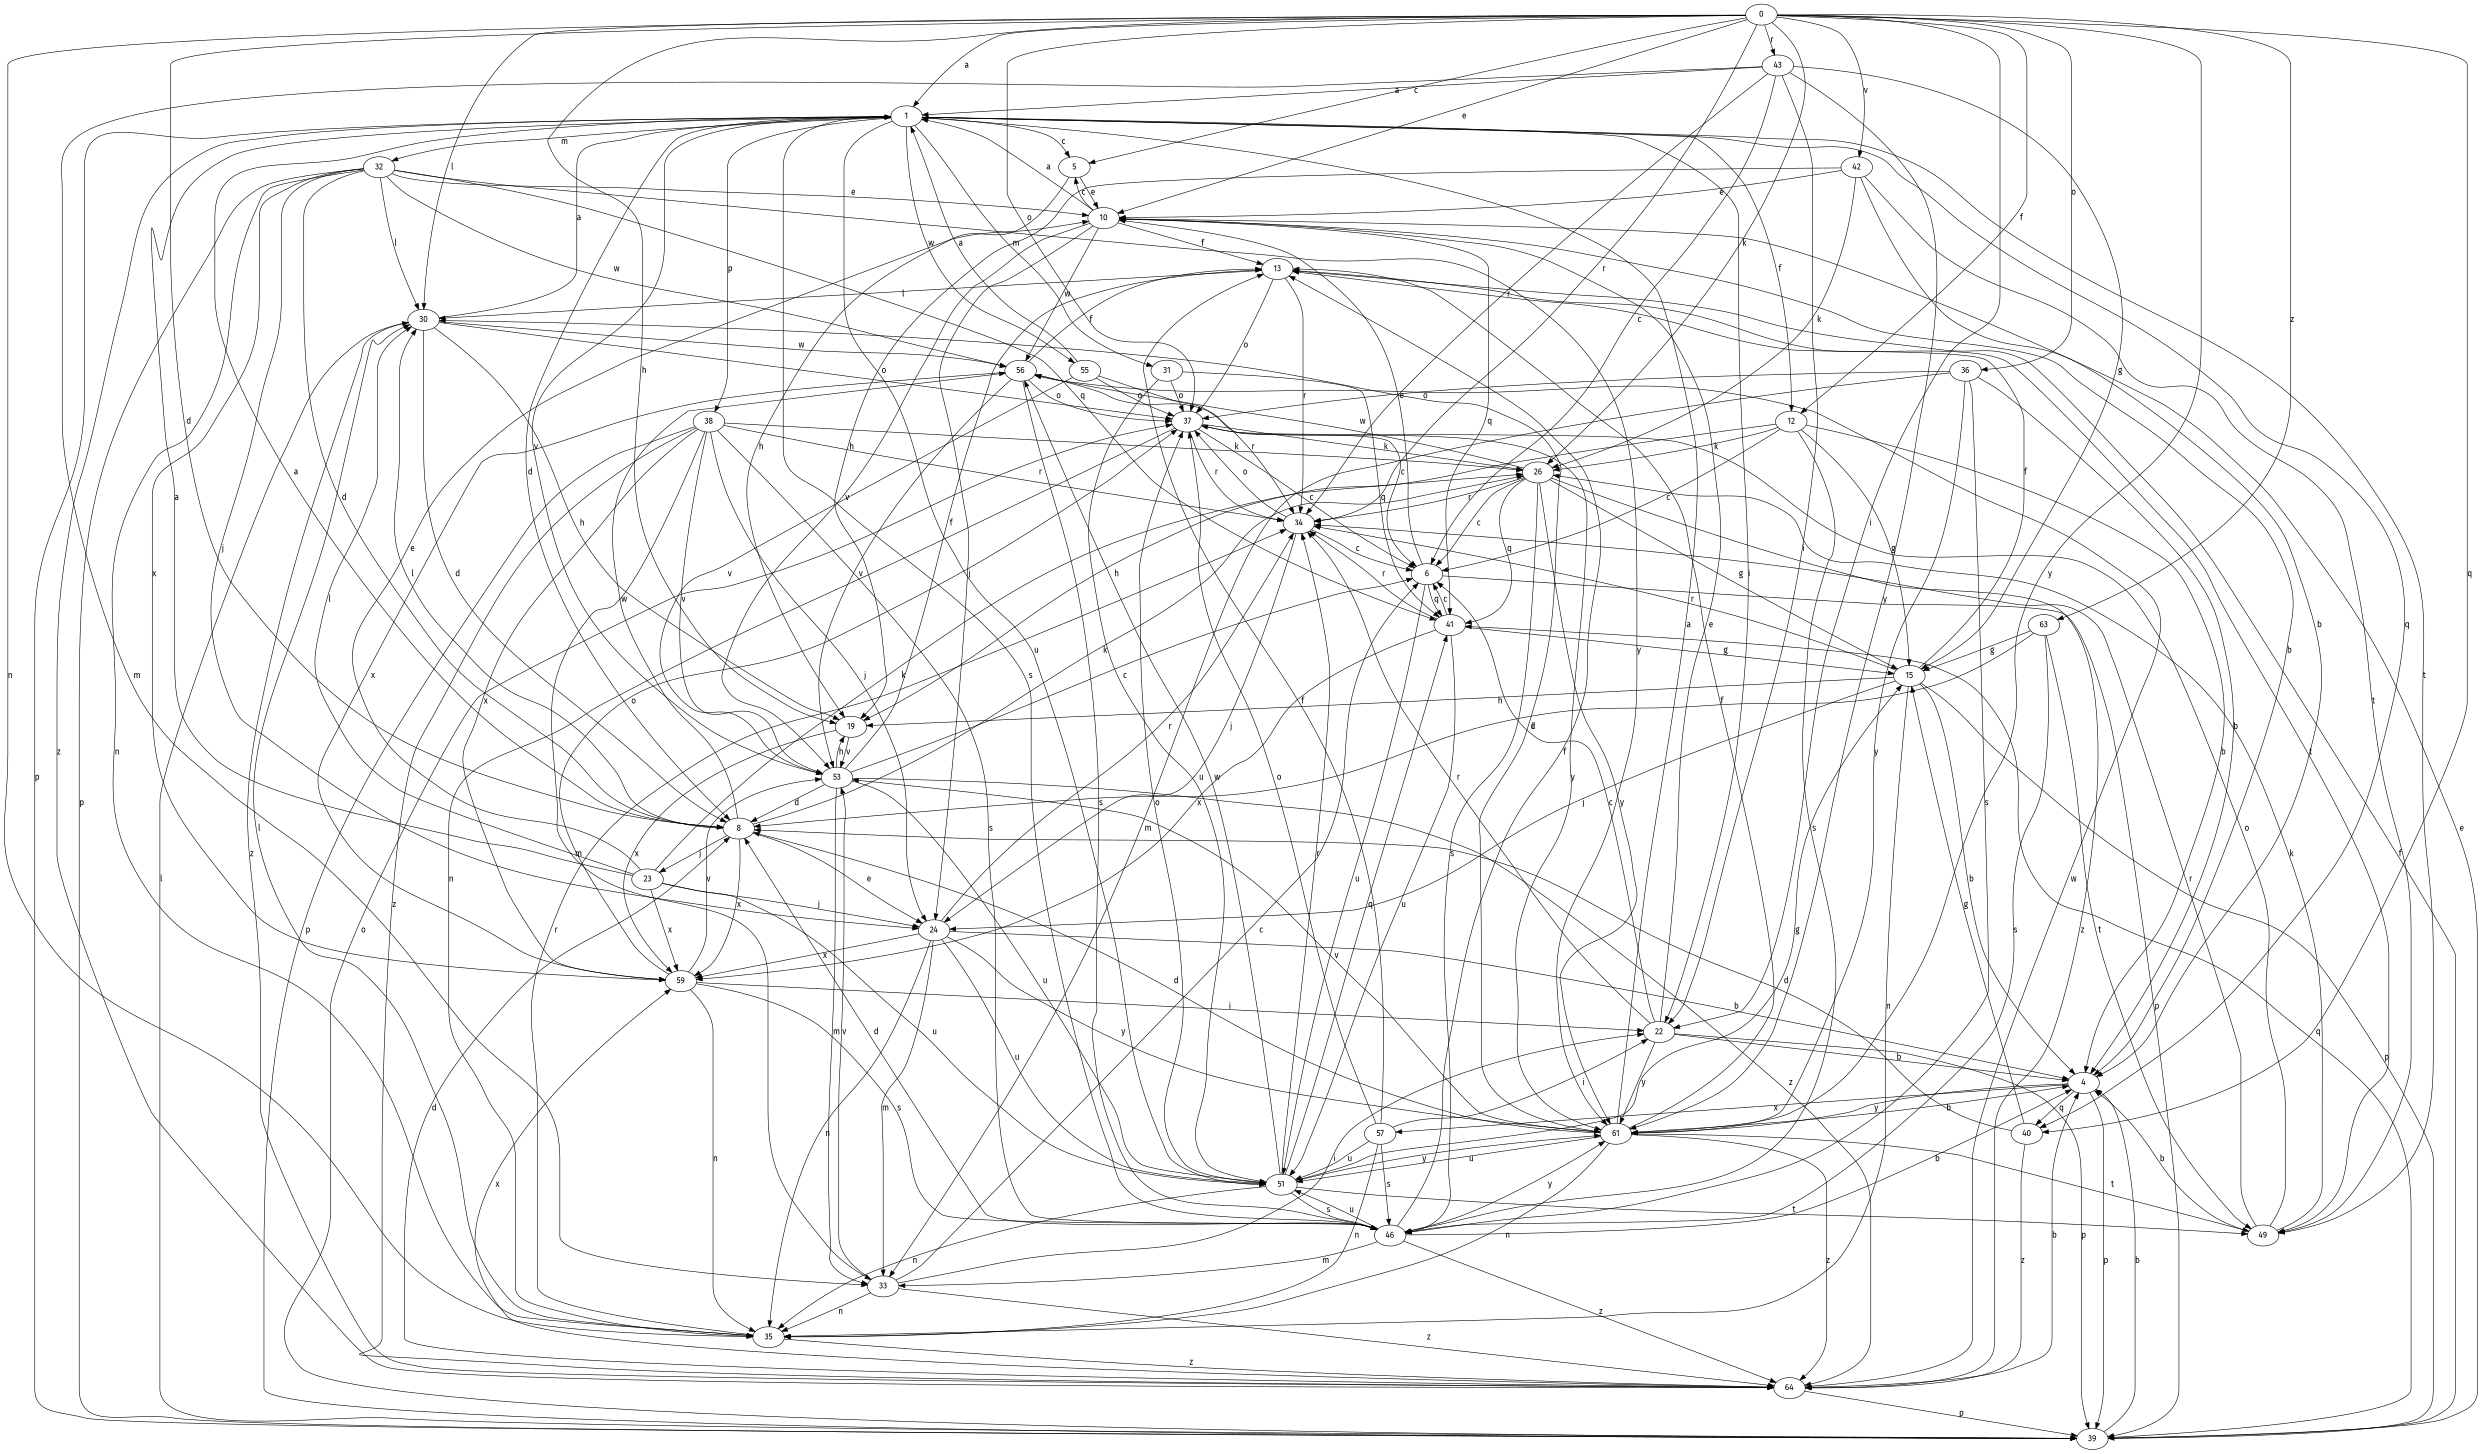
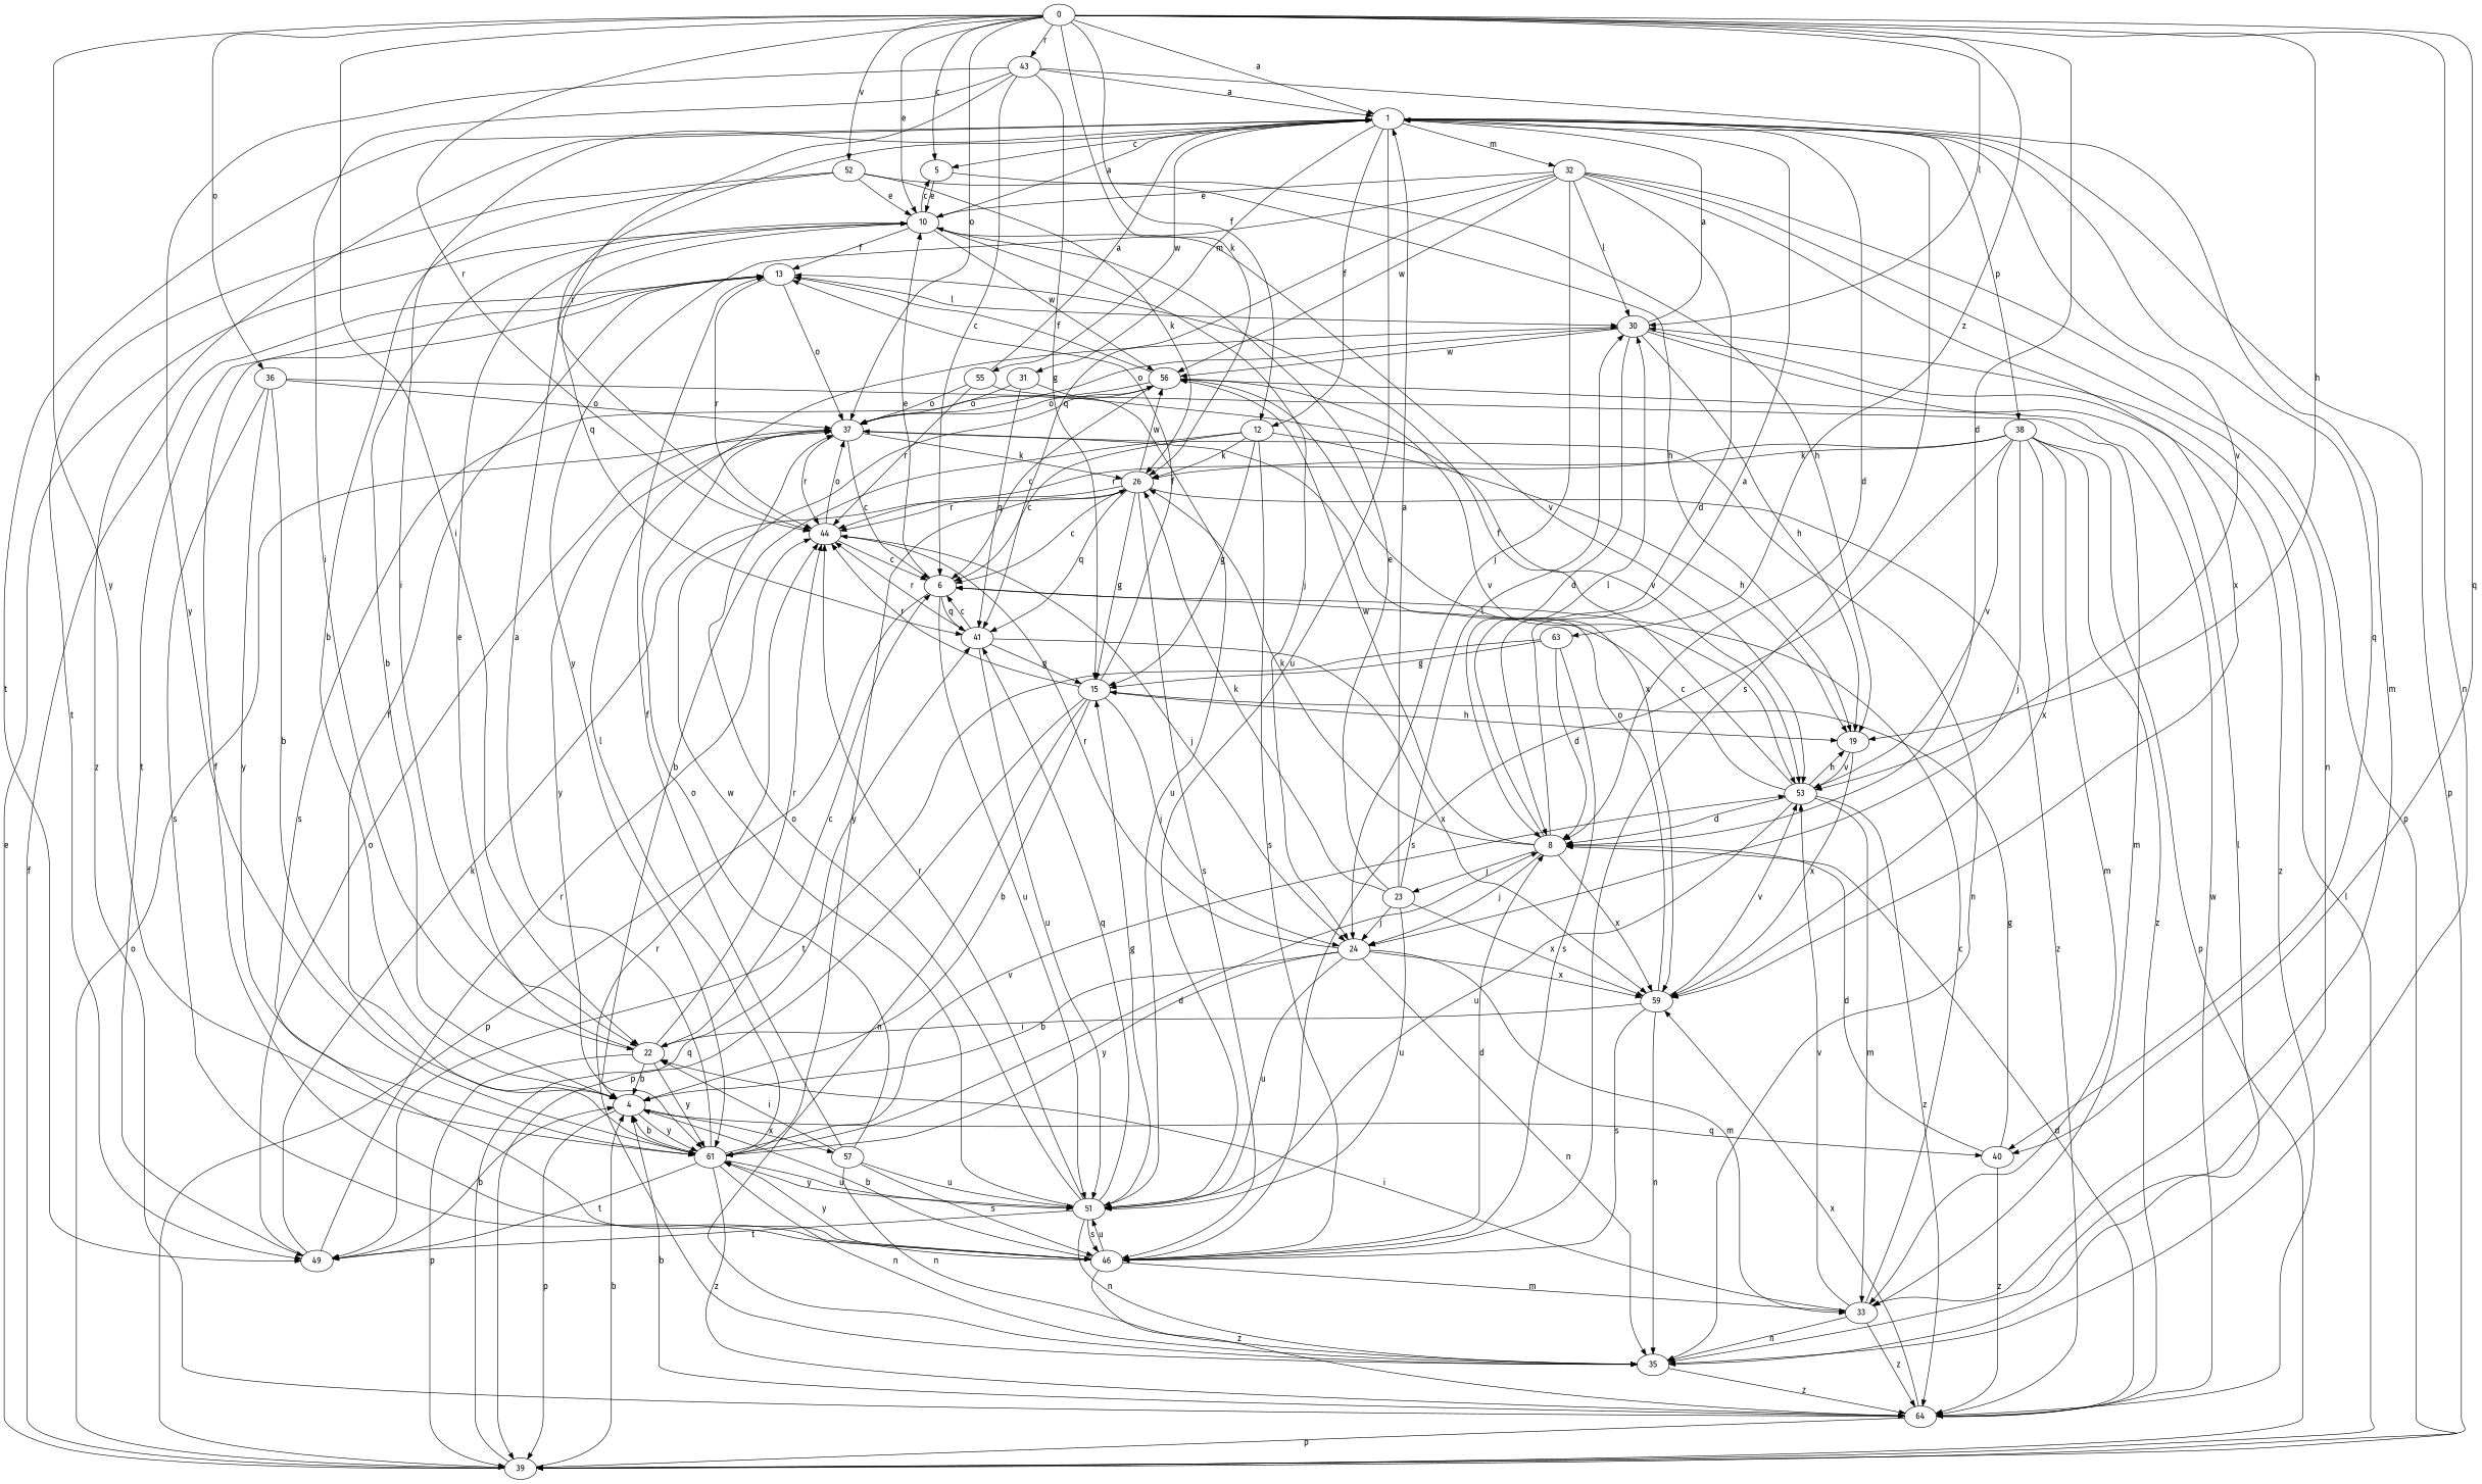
  strict digraph {
    fontname="Fira Sans"
    node [fontname="Fira Sans"]
    edge [fontname="Fira Sans"]
    0
    1
    5
    8
    10
    12
    19
    22
    26
    30
    35
    36
    37
    40
    43
-   44 [label=34]
-   52 [label=42]
+   44
+   52
    61
    63
    31
    32
    38
    39
    46
    49
    51
    53
    55
    64
    23
    24
    56
    59
    4
    41
    13
    6
    15
    33
    57
    0 -> 1 [label=a]
    0 -> 5 [label=c]
    0 -> 8 [label=d]
    0 -> 10 [label=e]
    0 -> 12 [label=f]
    0 -> 19 [label=h]
    0 -> 22 [label=i]
    0 -> 26 [label=k]
    0 -> 30 [label=l]
    0 -> 35 [label=n]
    0 -> 36 [label=o]
    0 -> 37 [label=o]
    0 -> 40 [label=q]
    0 -> 43 [label=r]
    0 -> 44 [label=r]
    0 -> 52 [label=v]
    0 -> 61 [label=y]
    0 -> 63 [label=z]
    1 -> 5 [label=c]
    1 -> 8 [label=d]
    1 -> 12 [label=f]
    1 -> 22 [label=i]
    1 -> 40 [label=q]
    1 -> 31 [label=m]
    1 -> 32 [label=m]
    1 -> 38 [label=p]
    1 -> 39 [label=p]
    1 -> 46 [label=s]
    1 -> 49 [label=t]
    1 -> 51 [label=u]
    1 -> 53 [label=v]
    1 -> 55 [label=w]
    1 -> 64 [label=z]
    5 -> 10 [label=e]
    5 -> 19 [label=h]
    8 -> 1 [label=a]
    8 -> 26 [label=k]
    8 -> 30 [label=l]
    8 -> 23 [label=j]
-   8 -> 24 [label=e]
+   8 -> 24 [label=j]
    8 -> 56 [label=w]
    8 -> 59 [label=x]
    10 -> 1 [label=a]
    10 -> 5 [label=c]
    10 -> 53 [label=v]
    10 -> 24 [label=j]
    10 -> 56 [label=w]
    10 -> 4 [label=b]
    10 -> 41 [label=q]
    10 -> 13 [label=f]
    12 -> 19 [label=h]
    12 -> 26 [label=k]
    12 -> 46 [label=s]
    12 -> 4 [label=b]
    12 -> 6 [label=c]
    12 -> 15 [label=g]
    19 -> 53 [label=v]
    19 -> 59 [label=x]
    22 -> 10 [label=e]
    22 -> 44 [label=r]
    22 -> 61 [label=y]
    22 -> 39 [label=p]
    22 -> 4 [label=b]
    22 -> 6 [label=c]
    26 -> 44 [label=r]
    26 -> 61 [label=y]
    26 -> 46 [label=s]
    26 -> 64 [label=z]
    26 -> 56 [label=w]
    26 -> 41 [label=q]
    26 -> 6 [label=c]
    26 -> 15 [label=g]
    30 -> 1 [label=a]
    30 -> 8 [label=d]
    30 -> 19 [label=h]
    30 -> 37 [label=o]
    30 -> 64 [label=z]
    30 -> 56 [label=w]
-   35 -> 30 [label=l]
+   30 -> 35 [label=l]
    35 -> 44 [label=r]
    35 -> 64 [label=z]
    36 -> 37 [label=o]
    36 -> 61 [label=y]
    36 -> 46 [label=s]
    36 -> 4 [label=b]
    36 -> 33 [label=m]
    37 -> 26 [label=k]
    37 -> 35 [label=n]
    37 -> 44 [label=r]
    37 -> 61 [label=y]
    37 -> 6 [label=c]
    40 -> 8 [label=d]
    40 -> 64 [label=z]
    40 -> 15 [label=g]
    43 -> 1 [label=a]
    43 -> 22 [label=i]
    43 -> 44 [label=r]
    43 -> 61 [label=y]
    43 -> 6 [label=c]
    43 -> 15 [label=g]
    43 -> 33 [label=m]
    44 -> 37 [label=o]
    44 -> 24 [label=j]
    44 -> 6 [label=c]
    52 -> 10 [label=e]
    52 -> 19 [label=h]
    52 -> 26 [label=k]
    52 -> 49 [label=t]
    52 -> 4 [label=b]
    61 -> 1 [label=a]
    61 -> 8 [label=d]
    61 -> 30 [label=l]
    61 -> 35 [label=n]
    61 -> 49 [label=t]
    61 -> 51 [label=u]
    61 -> 53 [label=v]
    61 -> 64 [label=z]
    61 -> 4 [label=b]
    61 -> 13 [label=f]
    63 -> 8 [label=d]
    63 -> 46 [label=s]
    63 -> 49 [label=t]
    63 -> 15 [label=g]
    31 -> 37 [label=o]
    31 -> 51 [label=u]
    31 -> 41 [label=q]
    32 -> 8 [label=d]
    32 -> 10 [label=e]
    32 -> 30 [label=l]
    32 -> 35 [label=n]
    32 -> 61 [label=y]
    32 -> 39 [label=p]
    32 -> 24 [label=j]
    32 -> 56 [label=w]
    32 -> 59 [label=x]
    32 -> 41 [label=q]
    38 -> 26 [label=k]
    38 -> 44 [label=r]
    38 -> 39 [label=p]
    38 -> 46 [label=s]
    38 -> 53 [label=v]
    38 -> 64 [label=z]
    38 -> 24 [label=j]
    38 -> 59 [label=x]
    38 -> 33 [label=m]
    39 -> 10 [label=e]
    39 -> 30 [label=l]
    39 -> 37 [label=o]
    39 -> 4 [label=b]
    39 -> 41 [label=q]
    39 -> 13 [label=f]
    46 -> 8 [label=d]
    46 -> 61 [label=y]
    46 -> 51 [label=u]
    46 -> 64 [label=z]
    46 -> 4 [label=b]
    46 -> 13 [label=f]
    46 -> 33 [label=m]
    49 -> 26 [label=k]
    49 -> 37 [label=o]
    49 -> 44 [label=r]
    49 -> 4 [label=b]
    51 -> 35 [label=n]
    51 -> 37 [label=o]
    51 -> 44 [label=r]
    51 -> 61 [label=y]
    51 -> 46 [label=s]
    51 -> 49 [label=t]
    51 -> 56 [label=w]
    51 -> 41 [label=q]
    51 -> 15 [label=g]
    53 -> 8 [label=d]
    53 -> 19 [label=h]
    53 -> 51 [label=u]
    53 -> 64 [label=z]
    53 -> 13 [label=f]
    53 -> 6 [label=c]
    53 -> 33 [label=m]
    55 -> 1 [label=a]
    55 -> 37 [label=o]
    55 -> 44 [label=r]
    55 -> 53 [label=v]
    64 -> 8 [label=d]
    64 -> 39 [label=p]
    64 -> 56 [label=w]
    64 -> 59 [label=x]
    64 -> 4 [label=b]
    23 -> 1 [label=a]
    23 -> 10 [label=e]
    23 -> 26 [label=k]
    23 -> 30 [label=l]
    23 -> 51 [label=u]
    23 -> 24 [label=j]
    23 -> 59 [label=x]
    24 -> 35 [label=n]
    24 -> 44 [label=r]
    24 -> 61 [label=y]
    24 -> 51 [label=u]
    24 -> 59 [label=x]
    24 -> 4 [label=b]
    24 -> 33 [label=m]
    56 -> 37 [label=o]
    56 -> 46 [label=s]
    56 -> 53 [label=v]
    56 -> 59 [label=x]
    56 -> 13 [label=f]
    56 -> 6 [label=c]
    59 -> 22 [label=i]
    59 -> 35 [label=n]
    59 -> 37 [label=o]
    59 -> 46 [label=s]
    59 -> 53 [label=v]
    4 -> 40 [label=q]
    4 -> 61 [label=y]
    4 -> 39 [label=p]
    4 -> 57 [label=x]
    41 -> 44 [label=r]
    41 -> 51 [label=u]
    41 -> 59 [label=x]
    41 -> 6 [label=c]
    41 -> 15 [label=g]
    13 -> 30 [label=l]
    13 -> 37 [label=o]
    13 -> 44 [label=r]
    13 -> 49 [label=t]
    6 -> 10 [label=e]
    6 -> 39 [label=p]
    6 -> 51 [label=u]
    6 -> 41 [label=q]
    15 -> 19 [label=h]
    15 -> 35 [label=n]
    15 -> 44 [label=r]
    15 -> 39 [label=p]
    15 -> 24 [label=j]
    15 -> 4 [label=b]
    15 -> 13 [label=f]
    33 -> 22 [label=i]
    33 -> 35 [label=n]
    33 -> 53 [label=v]
    33 -> 64 [label=z]
    33 -> 6 [label=c]
    57 -> 22 [label=i]
    57 -> 35 [label=n]
    57 -> 37 [label=o]
    57 -> 46 [label=s]
    57 -> 51 [label=u]
    57 -> 13 [label=f]
  }
